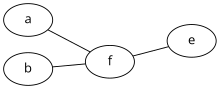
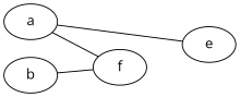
  graph {
    fontname="Open Sans"
    rankdir=LR
    node [fontname="Open Sans"]
    edge [fontname="Open Sans"]
    a
    e
    f
    b
-   f -- e
+   a -- e
    a -- f
    b -- f [style=solid]
  }
